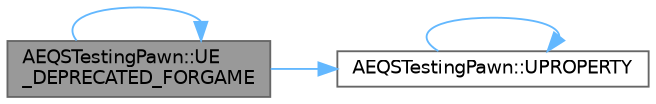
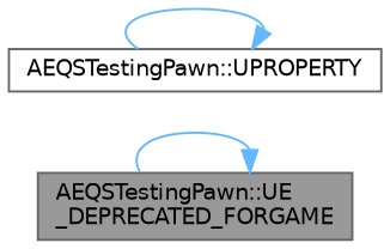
  digraph {
    rankdir=LR
    node [fontname=Helvetica fontsize=10 shape=box style=filled]
    edge [color=steelblue1 fontname=Helvetica fontsize=10 labelfontname=Helvetica labelfontsize=10 style=solid]
    n1 [color=gray40 fillcolor=grey60 fontcolor=black height=0.2 label="AEQSTestingPawn::UE\l_DEPRECATED_FORGAME" width=0.4]
    n2 [color=grey40 fillcolor=white height=0.2 label="AEQSTestingPawn::UPROPERTY" width=0.4]
    n1 -> n1
-   n1 -> n2
    n2 -> n2
  }
